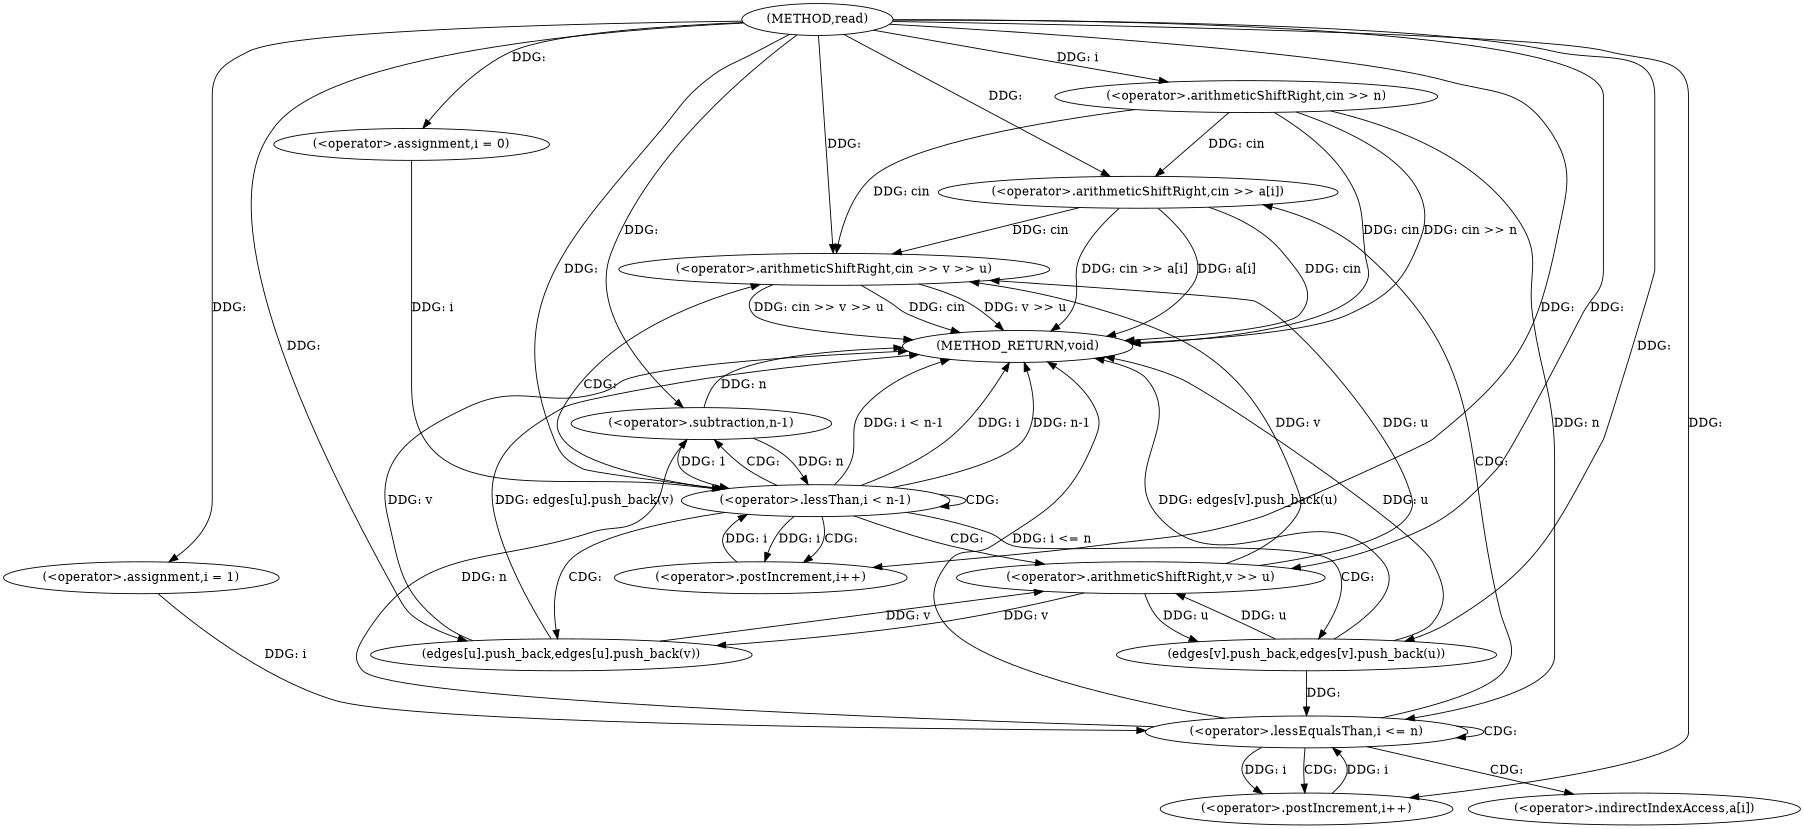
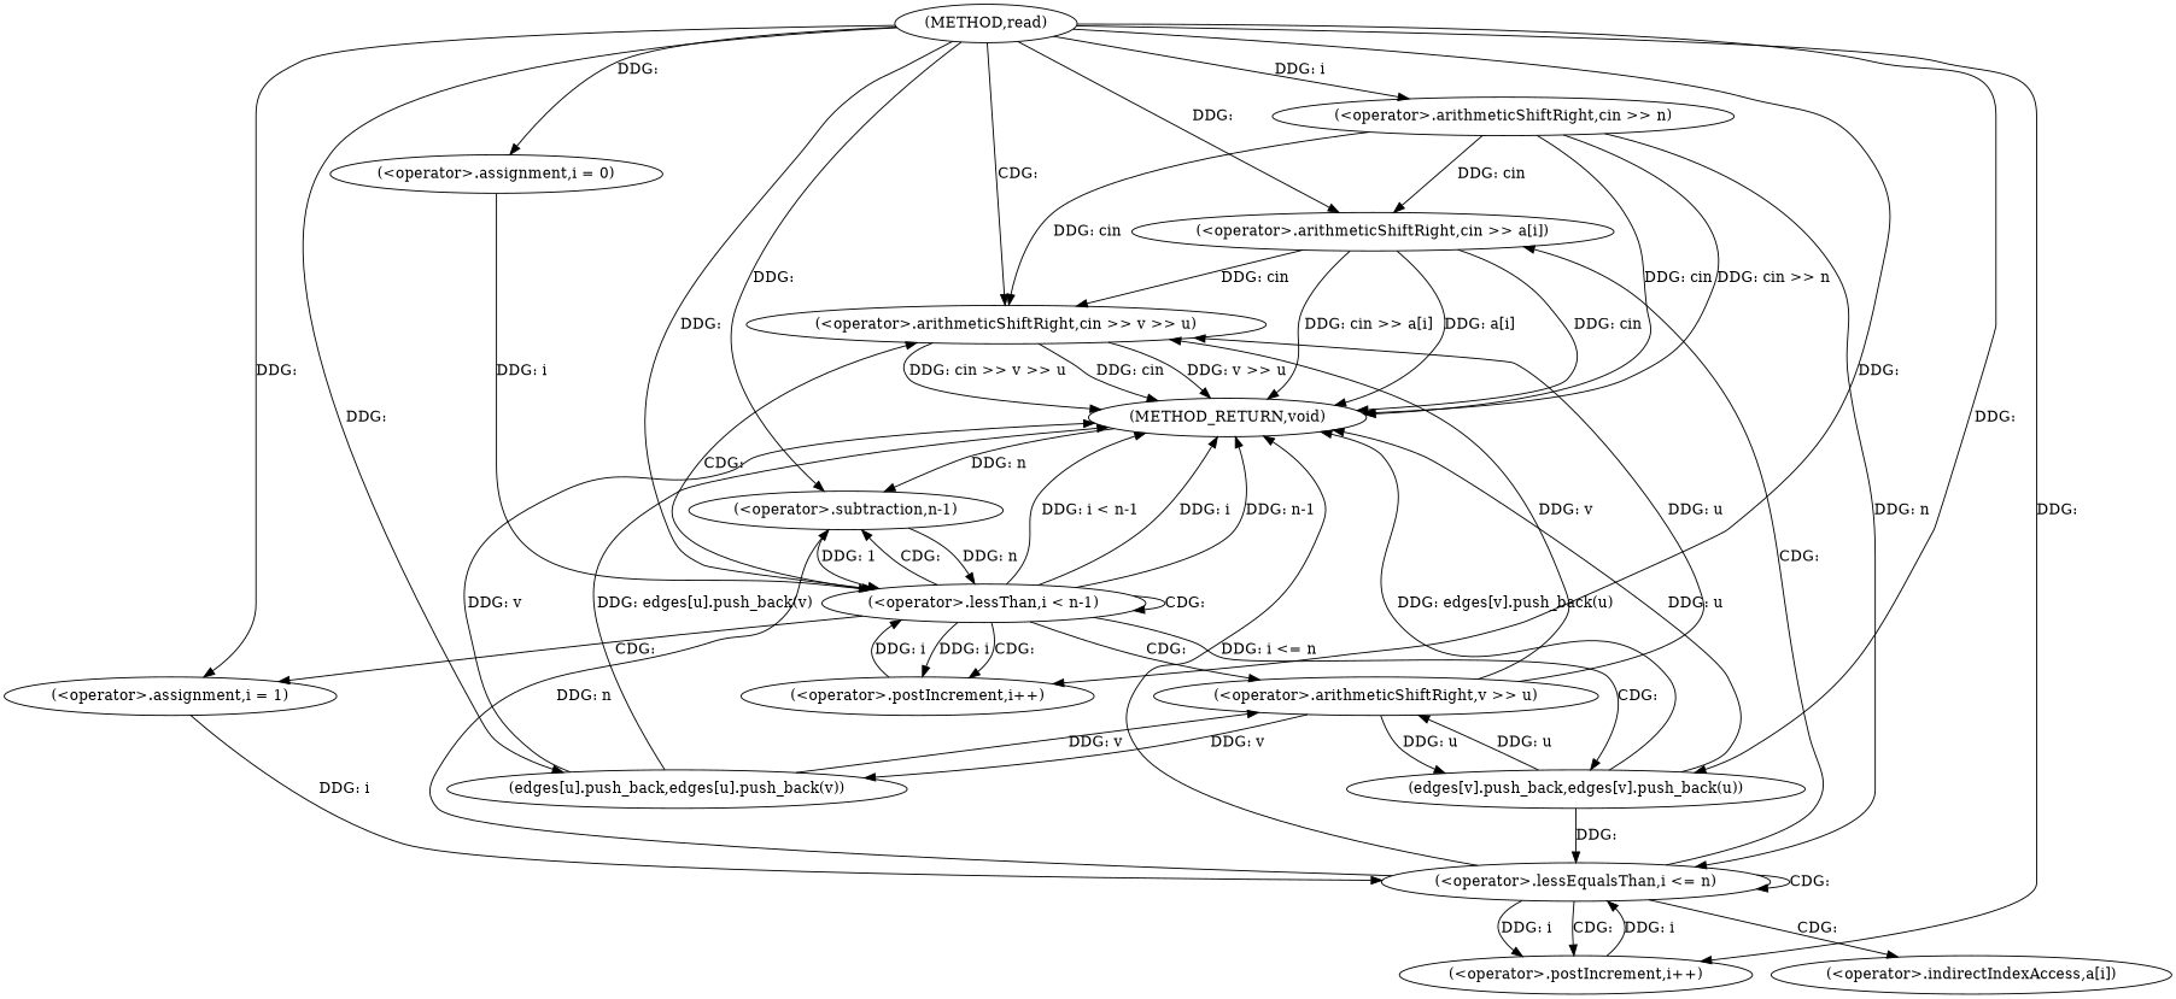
  digraph {
    n1 [label="(METHOD,read)"]
    n2 [label="(<operator>.arithmeticShiftRight,cin >> n)"]
    n3 [label="(<operator>.assignment,i = 1)"]
    n4 [label="(<operator>.postIncrement,i++)"]
    n5 [label="(<operator>.assignment,i = 0)"]
    n6 [label="(<operator>.lessThan,i < n-1)"]
    n7 [label="(<operator>.postIncrement,i++)"]
    n8 [label="(<operator>.arithmeticShiftRight,cin >> a[i])"]
    n9 [label="(<operator>.arithmeticShiftRight,cin >> v >> u)"]
    n10 [label="(edges[v].push_back,edges[v].push_back(u))"]
    n11 [label="(edges[u].push_back,edges[u].push_back(v))"]
    n12 [label="(<operator>.subtraction,n-1)"]
    n13 [label="(<operator>.arithmeticShiftRight,v >> u)"]
    n14 [label="(<operator>.lessEqualsThan,i <= n)"]
    n15 [label="(METHOD_RETURN,void)"]
    n16 [label="(<operator>.indirectIndexAccess,a[i])"]
    n1 -> n2 [label="DDG: i"]
    n1 -> n3 [label="DDG: "]
    n1 -> n4 [label="DDG: "]
    n1 -> n5 [label="DDG: "]
    n1 -> n6 [label="DDG: "]
    n1 -> n7 [label="DDG: "]
    n1 -> n8 [label="DDG: "]
-   n1 -> n9 [label="DDG: "]
+   n1 -> n9 [label="CDG: "]
    n1 -> n10 [label="DDG: "]
    n1 -> n11 [label="DDG: "]
    n1 -> n12 [label="DDG: "]
-   n1 -> n13 [label="DDG: "]
    n2 -> n8 [label="DDG: cin"]
    n2 -> n9 [label="DDG: cin"]
    n2 -> n14 [label="DDG: n"]
    n2 -> n15 [label="DDG: cin"]
    n2 -> n15 [label="DDG: cin >> n"]
    n3 -> n14 [label="DDG: i"]
    n4 -> n14 [label="DDG: i"]
    n5 -> n6 [label="DDG: i"]
    n6 -> n6 [label="CDG: "]
    n6 -> n7 [label="DDG: i"]
    n6 -> n7 [label="CDG: "]
    n6 -> n9 [label="CDG: "]
    n6 -> n10 [label="CDG: "]
-   n6 -> n11 [label="CDG: "]
+   n6 -> n3 [label="CDG: "]
    n6 -> n12 [label="CDG: "]
    n6 -> n13 [label="CDG: "]
    n6 -> n15 [label="DDG: i"]
    n6 -> n15 [label="DDG: n-1"]
    n6 -> n15 [label="DDG: i < n-1"]
    n7 -> n6 [label="DDG: i"]
    n8 -> n9 [label="DDG: cin"]
    n8 -> n15 [label="DDG: cin"]
    n8 -> n15 [label="DDG: a[i]"]
    n8 -> n15 [label="DDG: cin >> a[i]"]
    n9 -> n15 [label="DDG: cin"]
    n9 -> n15 [label="DDG: v >> u"]
    n9 -> n15 [label="DDG: cin >> v >> u"]
    n10 -> n13 [label="DDG: u"]
    n10 -> n14 [label="DDG: "]
    n10 -> n15 [label="DDG: u"]
    n10 -> n15 [label="DDG: edges[v].push_back(u)"]
    n11 -> n13 [label="DDG: v"]
    n11 -> n15 [label="DDG: v"]
    n11 -> n15 [label="DDG: edges[u].push_back(v)"]
    n12 -> n6 [label="DDG: 1"]
    n12 -> n6 [label="DDG: n"]
-   n12 -> n15 [label="DDG: n"]
+   n15 -> n12 [label="DDG: n"]
    n13 -> n9 [label="DDG: u"]
    n13 -> n9 [label="DDG: v"]
    n13 -> n10 [label="DDG: u"]
    n13 -> n11 [label="DDG: v"]
    n14 -> n4 [label="DDG: i"]
    n14 -> n4 [label="CDG: "]
    n14 -> n8 [label="CDG: "]
    n14 -> n12 [label="DDG: n"]
    n14 -> n14 [label="CDG: "]
    n14 -> n15 [label="DDG: i <= n"]
    n14 -> n16 [label="CDG: "]
  }
